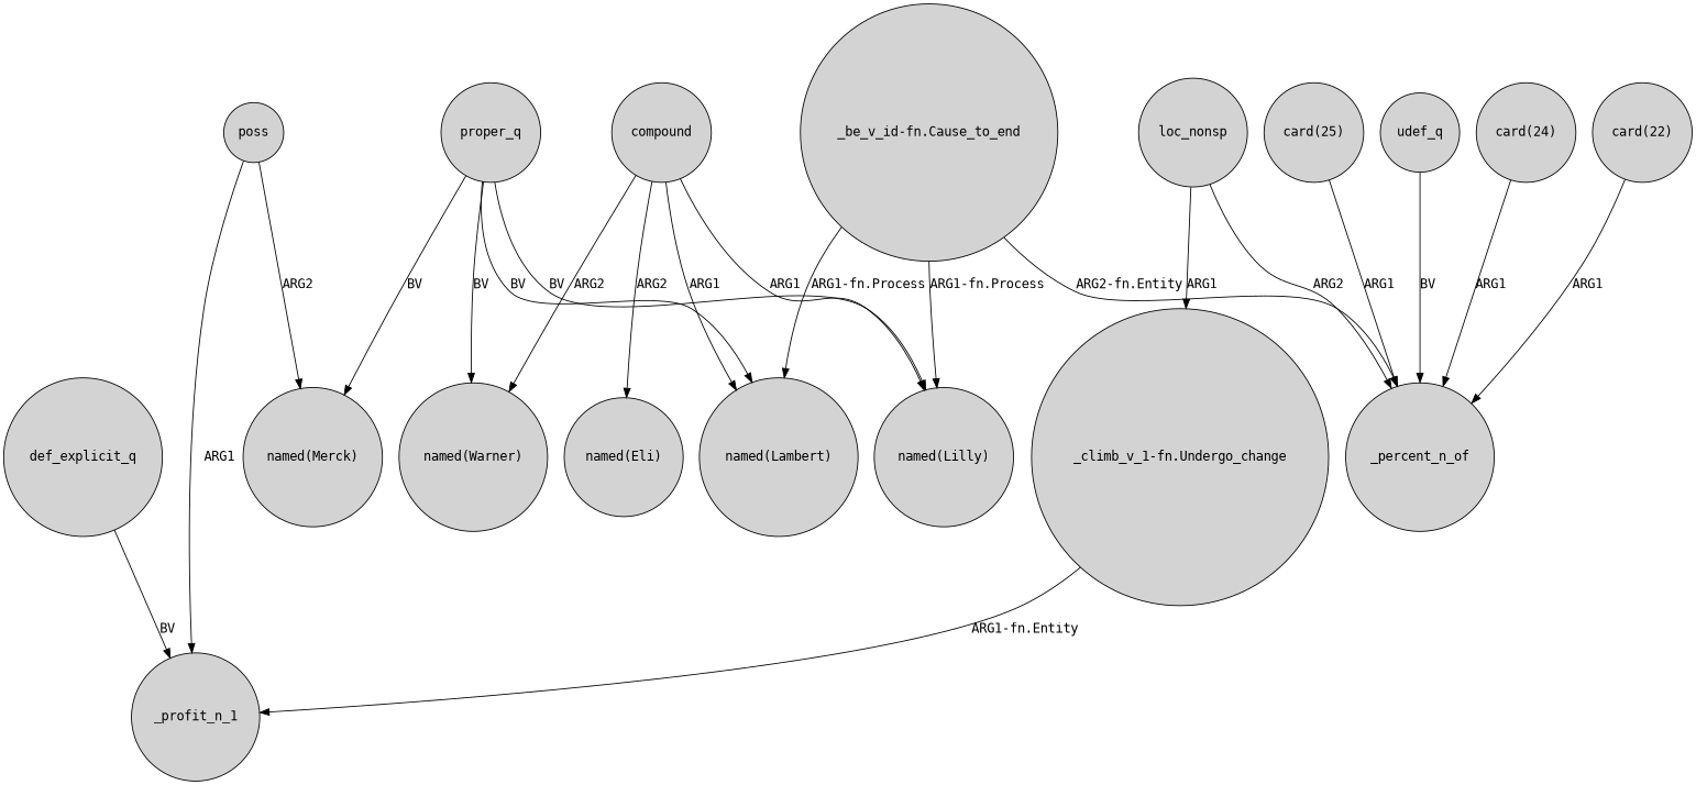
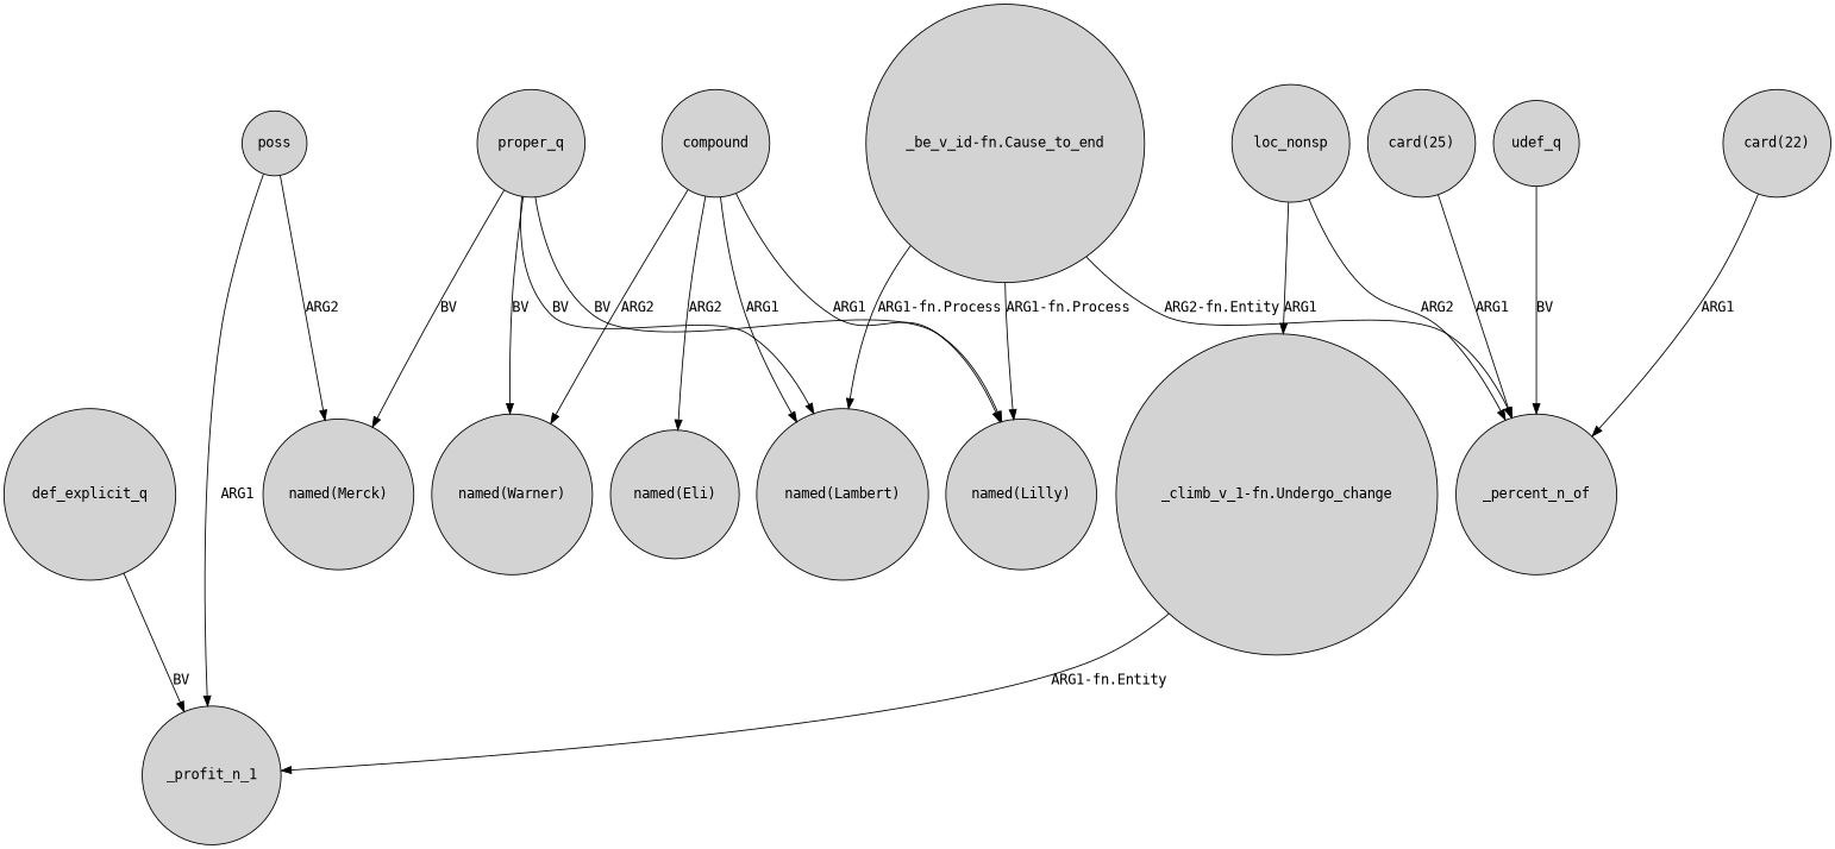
  digraph {
    fontname="DejaVu Sans Mono"
    node [fontname="DejaVu Sans Mono" shape=circle style=filled]
    edge [fontname="DejaVu Sans Mono"]
    def_explicit_q
    _profit_n_1
    compound
    "named(Lilly)"
    "named(Eli)"
    "named(Lambert)"
    "named(Warner)"
    poss
    "named(Merck)"
    "card(25)"
    _percent_n_of
    "_be_v_id-fn.Cause_to_end"
    proper_q
    udef_q
    loc_nonsp
    "_climb_v_1-fn.Undergo_change"
-   "card(24)"
    "card(22)"
    def_explicit_q -> _profit_n_1 [label=BV]
    compound -> "named(Lilly)" [label=ARG1]
    compound -> "named(Eli)" [label=ARG2]
    compound -> "named(Lambert)" [label=ARG1]
    compound -> "named(Warner)" [label=ARG2]
    poss -> _profit_n_1 [label=ARG1]
    poss -> "named(Merck)" [label=ARG2]
    "card(25)" -> _percent_n_of [label=ARG1]
    "_be_v_id-fn.Cause_to_end" -> "named(Lilly)" [label="ARG1-fn.Process"]
    "_be_v_id-fn.Cause_to_end" -> "named(Lambert)" [label="ARG1-fn.Process"]
    "_be_v_id-fn.Cause_to_end" -> _percent_n_of [label="ARG2-fn.Entity"]
    proper_q -> "named(Lilly)" [label=BV]
    proper_q -> "named(Lambert)" [label=BV]
    proper_q -> "named(Warner)" [label=BV]
    proper_q -> "named(Merck)" [label=BV]
    udef_q -> _percent_n_of [label=BV]
    loc_nonsp -> _percent_n_of [label=ARG2]
    loc_nonsp -> "_climb_v_1-fn.Undergo_change" [label=ARG1]
    "_climb_v_1-fn.Undergo_change" -> _profit_n_1 [label="ARG1-fn.Entity"]
-   "card(24)" -> _percent_n_of [label=ARG1]
    "card(22)" -> _percent_n_of [label=ARG1]
  }
